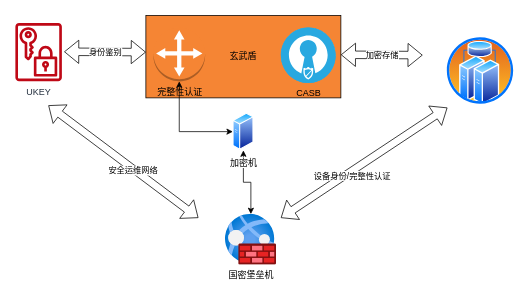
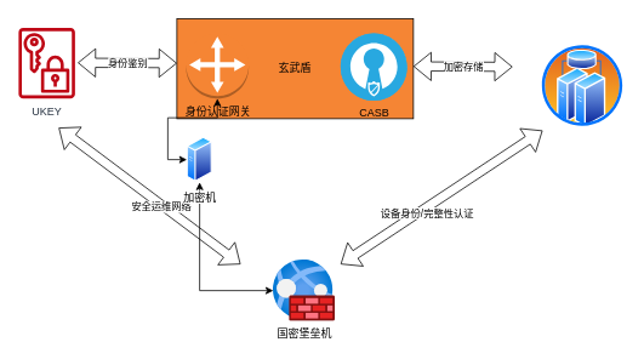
  <mxCell id="0" />
  <mxCell id="1" parent="0" />
  <mxCell id="2" value="UKEY" style="sketch=0;outlineConnect=0;fontColor=#232F3E;gradientColor=none;fillColor=#BF0816;strokeColor=none;dashed=0;verticalLabelPosition=bottom;verticalAlign=top;align=center;html=1;fontSize=12;fontStyle=0;aspect=fixed;pointerEvents=1;shape=mxgraph.aws4.data_encryption_key;" vertex="1" parent="1"><mxGeometry x="20" y="30" width="62" height="78" as="geometry" /></mxCell>
  <mxCell id="3" value="身份鉴别" style="shape=flexArrow;endArrow=classic;startArrow=classic;html=1;rounded=0;" edge="1" parent="1"><mxGeometry width="100" height="100" relative="1" as="geometry"><mxPoint x="85" y="68.5" as="sourcePoint" /><mxPoint x="194" y="69" as="targetPoint" /></mxGeometry></mxCell>
  <mxCell id="4" value="" style="aspect=fixed;perimeter=ellipsePerimeter;html=1;align=center;shadow=0;dashed=0;spacingTop=3;image;image=img/lib/active_directory/cluster_server.svg;" vertex="1" parent="1"><mxGeometry x="594" y="48" width="92" height="92" as="geometry" /></mxCell>
  <mxCell id="5" value="加密存储" style="shape=flexArrow;endArrow=classic;startArrow=classic;html=1;rounded=0;" edge="1" parent="1"><mxGeometry width="100" height="100" relative="1" as="geometry"><mxPoint x="454" y="72.5" as="sourcePoint" /><mxPoint x="563" y="73" as="targetPoint" /></mxGeometry></mxCell>
  <mxCell id="6" value="" style="group" vertex="1" connectable="0" parent="1"><mxGeometry x="194" y="20" width="260" height="110" as="geometry" /></mxCell>
  <mxCell id="7" value="玄武盾" style="rounded=0;whiteSpace=wrap;html=1;fillColor=#f58534;" vertex="1" parent="6"><mxGeometry width="260" height="110" as="geometry" /></mxCell>
- <mxCell id="8" value="完整性认证" style="outlineConnect=0;dashed=0;verticalLabelPosition=bottom;verticalAlign=top;align=center;html=1;shape=mxgraph.aws3.customer_gateway;fillColor=#F58534;gradientColor=none;" vertex="1" parent="6"><mxGeometry x="10" y="16" width="69" height="72" as="geometry" /></mxCell>
+ <mxCell id="8" value="身份认证网关" style="outlineConnect=0;dashed=0;verticalLabelPosition=bottom;verticalAlign=top;align=center;html=1;shape=mxgraph.aws3.customer_gateway;fillColor=#F58534;gradientColor=none;" vertex="1" parent="6"><mxGeometry x="10" y="16" width="69" height="72" as="geometry" /></mxCell>
  <mxCell id="9" value="CASB" style="fillColor=#28A8E0;verticalLabelPosition=bottom;sketch=0;html=1;strokeColor=#ffffff;verticalAlign=top;align=center;points=[[0.145,0.145,0],[0.5,0,0],[0.855,0.145,0],[1,0.5,0],[0.855,0.855,0],[0.5,1,0],[0.145,0.855,0],[0,0.5,0]];pointerEvents=1;shape=mxgraph.cisco_safe.compositeIcon;bgIcon=ellipse;resIcon=mxgraph.cisco_safe.capability.casb;" vertex="1" parent="6"><mxGeometry x="180" y="16" width="73" height="74" as="geometry" /></mxCell>
  <mxCell id="10" value="" style="edgeStyle=orthogonalEdgeStyle;rounded=0;orthogonalLoop=1;jettySize=auto;html=1;startArrow=classic;startFill=1;" edge="1" parent="1" source="11" target="16"><mxGeometry relative="1" as="geometry" /></mxCell>
  <mxCell id="11" value="国密堡垒机" style="aspect=fixed;html=1;points=[];align=center;image;fontSize=12;image=img/lib/azure2/networking/Web_Application_Firewall_Policies_WAF.svg;" vertex="1" parent="1"><mxGeometry x="300" y="285" width="68" height="68" as="geometry" /></mxCell>
  <mxCell id="12" value="" style="shape=flexArrow;endArrow=classic;startArrow=classic;html=1;rounded=0;entryX=0.022;entryY=1.033;entryDx=0;entryDy=0;entryPerimeter=0;" edge="1" parent="1" target="4"><mxGeometry width="100" height="100" relative="1" as="geometry"><mxPoint x="374" y="290" as="sourcePoint" /><mxPoint x="584" y="150" as="targetPoint" /></mxGeometry></mxCell>
  <mxCell id="13" value="设备身份/完整性认证" style="edgeLabel;html=1;align=center;verticalAlign=middle;resizable=0;points=[];" vertex="1" connectable="0" parent="12"><mxGeometry x="-0.178" y="-4" relative="1" as="geometry"><mxPoint x="1" as="offset" /></mxGeometry></mxCell>
  <mxCell id="14" value="" style="shape=flexArrow;endArrow=classic;startArrow=classic;html=1;rounded=0;" edge="1" parent="1"><mxGeometry width="100" height="100" relative="1" as="geometry"><mxPoint x="64" y="140" as="sourcePoint" /><mxPoint x="264" y="290" as="targetPoint" /></mxGeometry></mxCell>
  <mxCell id="15" value="安全运维网络" style="edgeLabel;html=1;align=center;verticalAlign=middle;resizable=0;points=[];" vertex="1" connectable="0" parent="14"><mxGeometry x="0.141" y="-1" relative="1" as="geometry"><mxPoint x="-1" as="offset" /></mxGeometry></mxCell>
- <mxCell id="16" value="加密机" style="aspect=fixed;perimeter=ellipsePerimeter;html=1;align=center;shadow=0;dashed=0;spacingTop=3;image;image=img/lib/active_directory/generic_server.svg;" vertex="1" parent="1"><mxGeometry x="310" y="150" width="28.0" height="50" as="geometry" /></mxCell>
+ <mxCell id="16" value="加密机" style="aspect=fixed;perimeter=ellipsePerimeter;html=1;align=center;shadow=0;dashed=0;spacingTop=3;image;image=img/lib/active_directory/generic_server.svg;" vertex="1" parent="1"><mxGeometry x="205" y="150" width="28.0" height="50" as="geometry" /></mxCell>
  <mxCell id="17" style="edgeStyle=orthogonalEdgeStyle;rounded=0;orthogonalLoop=1;jettySize=auto;html=1;exitX=0.5;exitY=1;exitDx=0;exitDy=0;exitPerimeter=0;entryX=0;entryY=0.5;entryDx=0;entryDy=0;startArrow=classic;startFill=1;" edge="1" parent="1" source="8" target="16"><mxGeometry relative="1" as="geometry" /></mxCell>
